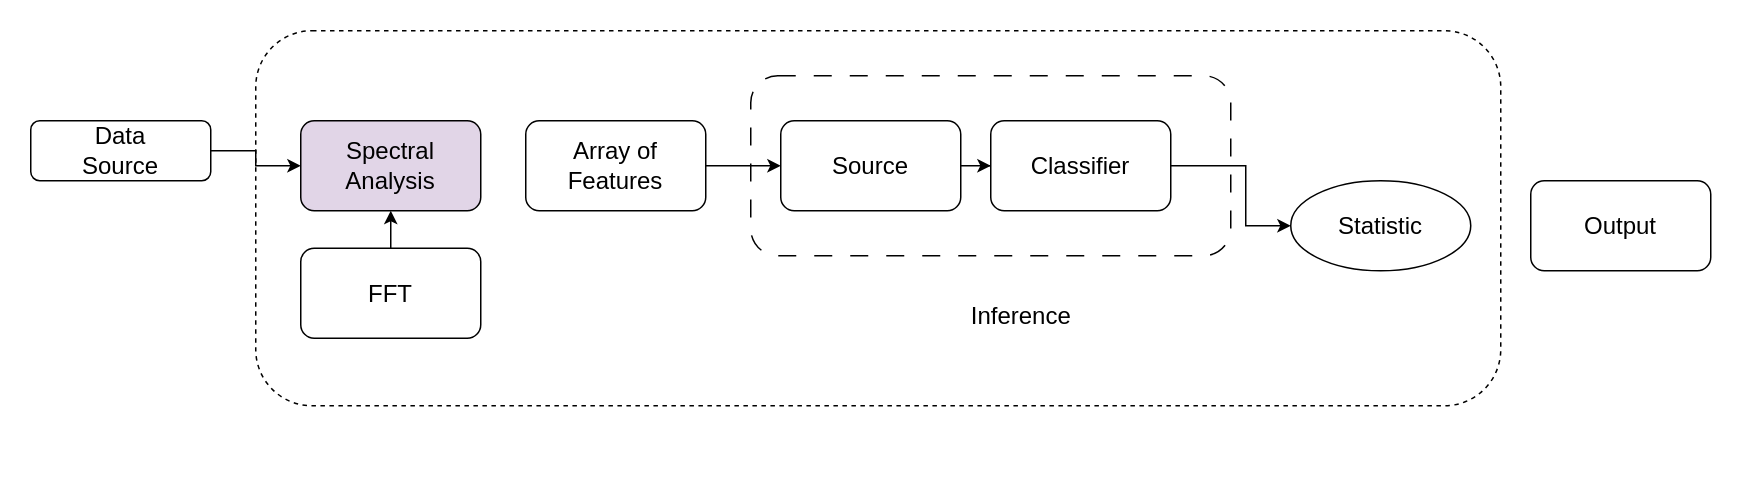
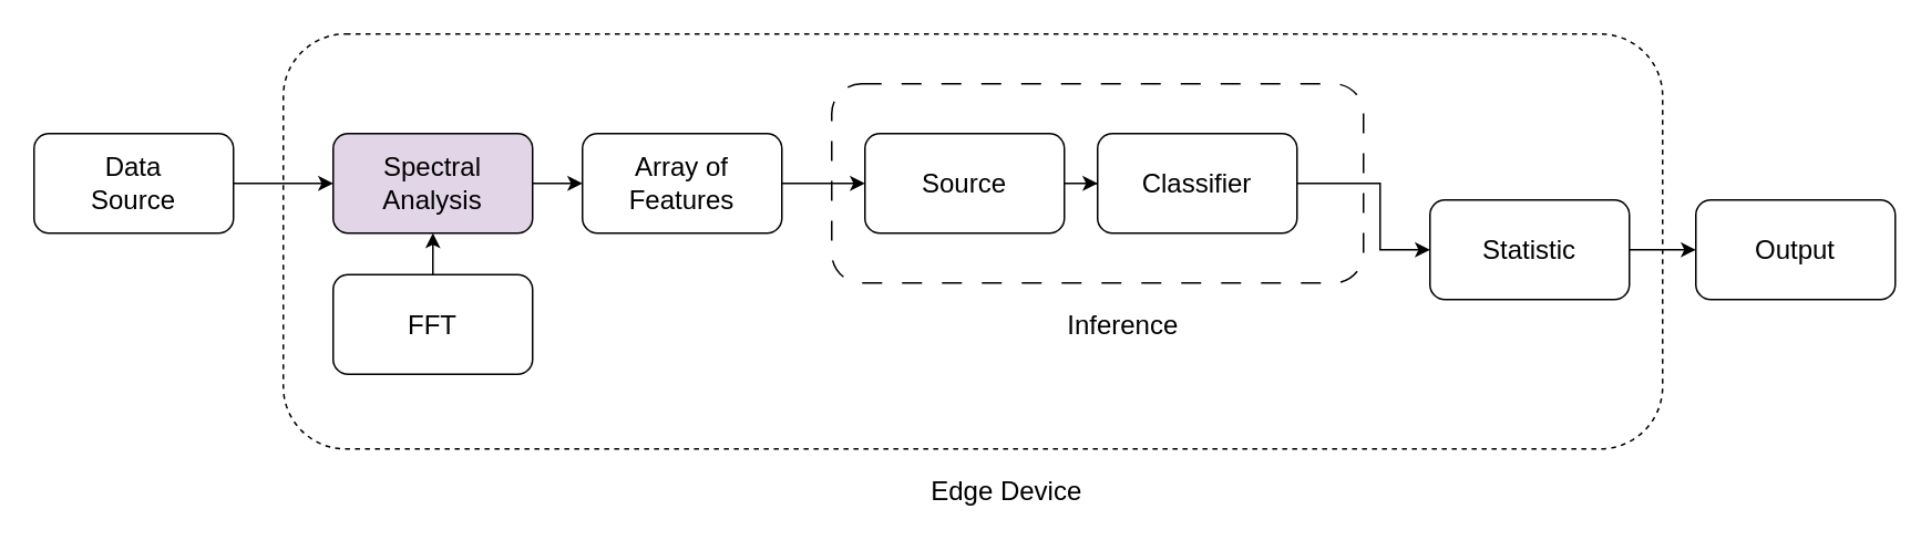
  <mxCell id="0" />
  <mxCell id="1" parent="0" />
  <mxCell id="2" value="" style="rounded=1;whiteSpace=wrap;html=1;fillColor=none;dashed=1;fontSize=16;" parent="1" vertex="1"><mxGeometry x="170" y="20" width="830" height="250" as="geometry" /></mxCell>
  <mxCell id="3" value="" style="rounded=1;whiteSpace=wrap;html=1;fillColor=none;dashed=1;dashPattern=12 12;fontSize=16;" parent="1" vertex="1"><mxGeometry x="500" y="50" width="320" height="120" as="geometry" /></mxCell>
  <mxCell id="4" value="" style="edgeStyle=orthogonalEdgeStyle;rounded=0;orthogonalLoop=1;jettySize=auto;html=1;fontSize=16;" parent="1" source="5" target="7" edge="1"><mxGeometry relative="1" as="geometry" /></mxCell>
- <mxCell id="5" value="Data&lt;div style=&quot;font-size: 16px;&quot;&gt;Source&lt;/div&gt;" style="rounded=1;whiteSpace=wrap;html=1;fontSize=16;" parent="1" vertex="1"><mxGeometry x="20" y="80" width="120" height="40" as="geometry" /></mxCell>
+ <mxCell id="5" value="Data&lt;div style=&quot;font-size: 16px;&quot;&gt;Source&lt;/div&gt;" style="rounded=1;whiteSpace=wrap;html=1;fontSize=16;" parent="1" vertex="1"><mxGeometry x="20" y="80" width="120" height="60" as="geometry" /></mxCell>
+ <mxCell id="6" value="" style="edgeStyle=orthogonalEdgeStyle;rounded=0;orthogonalLoop=1;jettySize=auto;html=1;fontSize=16;" parent="1" source="7" target="11" edge="1"><mxGeometry relative="1" as="geometry" /></mxCell>
  <mxCell id="7" value="Spectral&lt;div style=&quot;font-size: 16px;&quot;&gt;Analysis&lt;/div&gt;" style="rounded=1;whiteSpace=wrap;html=1;fontSize=16;fillColor=#e1d5e7;" parent="1" vertex="1"><mxGeometry x="200" y="80" width="120" height="60" as="geometry" /></mxCell>
  <mxCell id="8" value="" style="edgeStyle=orthogonalEdgeStyle;rounded=0;orthogonalLoop=1;jettySize=auto;html=1;fontSize=16;" parent="1" source="9" target="7" edge="1"><mxGeometry relative="1" as="geometry" /></mxCell>
  <mxCell id="9" value="FFT" style="rounded=1;whiteSpace=wrap;html=1;fontSize=16;" parent="1" vertex="1"><mxGeometry x="200" y="165" width="120" height="60" as="geometry" /></mxCell>
  <mxCell id="10" style="edgeStyle=orthogonalEdgeStyle;rounded=0;orthogonalLoop=1;jettySize=auto;html=1;entryX=0;entryY=0.5;entryDx=0;entryDy=0;fontSize=16;" parent="1" source="11" target="13" edge="1"><mxGeometry relative="1" as="geometry" /></mxCell>
  <mxCell id="11" value="Array of Features" style="rounded=1;whiteSpace=wrap;html=1;fontSize=16;" parent="1" vertex="1"><mxGeometry x="350" y="80" width="120" height="60" as="geometry" /></mxCell>
  <mxCell id="12" value="" style="edgeStyle=orthogonalEdgeStyle;rounded=0;orthogonalLoop=1;jettySize=auto;html=1;fontSize=16;" parent="1" source="13" target="14" edge="1"><mxGeometry relative="1" as="geometry" /></mxCell>
  <mxCell id="13" value="Source" style="rounded=1;whiteSpace=wrap;html=1;fontSize=16;" parent="1" vertex="1"><mxGeometry x="520" y="80" width="120" height="60" as="geometry" /></mxCell>
  <mxCell id="14" value="&lt;div style=&quot;font-size: 16px;&quot;&gt;&lt;span style=&quot;background-color: initial; font-size: 16px;&quot;&gt;Classifier&lt;/span&gt;&lt;/div&gt;" style="rounded=1;whiteSpace=wrap;html=1;fontSize=16;" parent="1" vertex="1"><mxGeometry x="660" y="80" width="120" height="60" as="geometry" /></mxCell>
- <mxCell id="16" value="Inference" style="text;html=1;align=center;verticalAlign=middle;resizable=0;points=[];autosize=1;strokeColor=none;fillColor=none;fontSize=16;" parent="1" vertex="1"><mxGeometry x="635" y="195" width="90" height="30" as="geometry" /></mxCell>
+ <mxCell id="15" value="Edge Device" style="text;html=1;align=center;verticalAlign=middle;resizable=0;points=[];autosize=1;strokeColor=none;fillColor=none;fontSize=16;" parent="1" vertex="1"><mxGeometry x="550" y="280" width="110" height="30" as="geometry" /></mxCell>
+ <mxCell id="16" value="Inference" style="text;html=1;align=center;verticalAlign=middle;resizable=0;points=[];autosize=1;strokeColor=none;fillColor=none;fontSize=16;" parent="1" vertex="1"><mxGeometry x="630" y="180" width="90" height="30" as="geometry" /></mxCell>
  <mxCell id="17" value="Output" style="rounded=1;whiteSpace=wrap;html=1;fontSize=16;" parent="1" vertex="1"><mxGeometry x="1020" y="120" width="120" height="60" as="geometry" /></mxCell>
- <mxCell id="18" value="Statistic" style="ellipse;whiteSpace=wrap;html=1;fontSize=16;" parent="1" vertex="1"><mxGeometry x="860" y="120" width="120" height="60" as="geometry" /></mxCell>
+ <mxCell id="18" value="Statistic" style="rounded=1;whiteSpace=wrap;html=1;fontSize=16;" parent="1" vertex="1"><mxGeometry x="860" y="120" width="120" height="60" as="geometry" /></mxCell>
  <mxCell id="19" value="" style="endArrow=classic;html=1;rounded=0;exitX=1;exitY=0.5;exitDx=0;exitDy=0;entryX=0;entryY=0.5;entryDx=0;entryDy=0;fontSize=16;" parent="1" source="14" target="18" edge="1"><mxGeometry width="50" height="50" relative="1" as="geometry"><mxPoint x="720" y="170" as="sourcePoint" /><mxPoint x="770" y="120" as="targetPoint" /><Array as="points"><mxPoint x="830" y="110" /><mxPoint x="830" y="150" /></Array></mxGeometry></mxCell>
+ <mxCell id="20" style="edgeStyle=orthogonalEdgeStyle;rounded=0;orthogonalLoop=1;jettySize=auto;html=1;entryX=0;entryY=0.5;entryDx=0;entryDy=0;fontSize=16;" parent="1" source="18" target="17" edge="1"><mxGeometry relative="1" as="geometry" /></mxCell>
